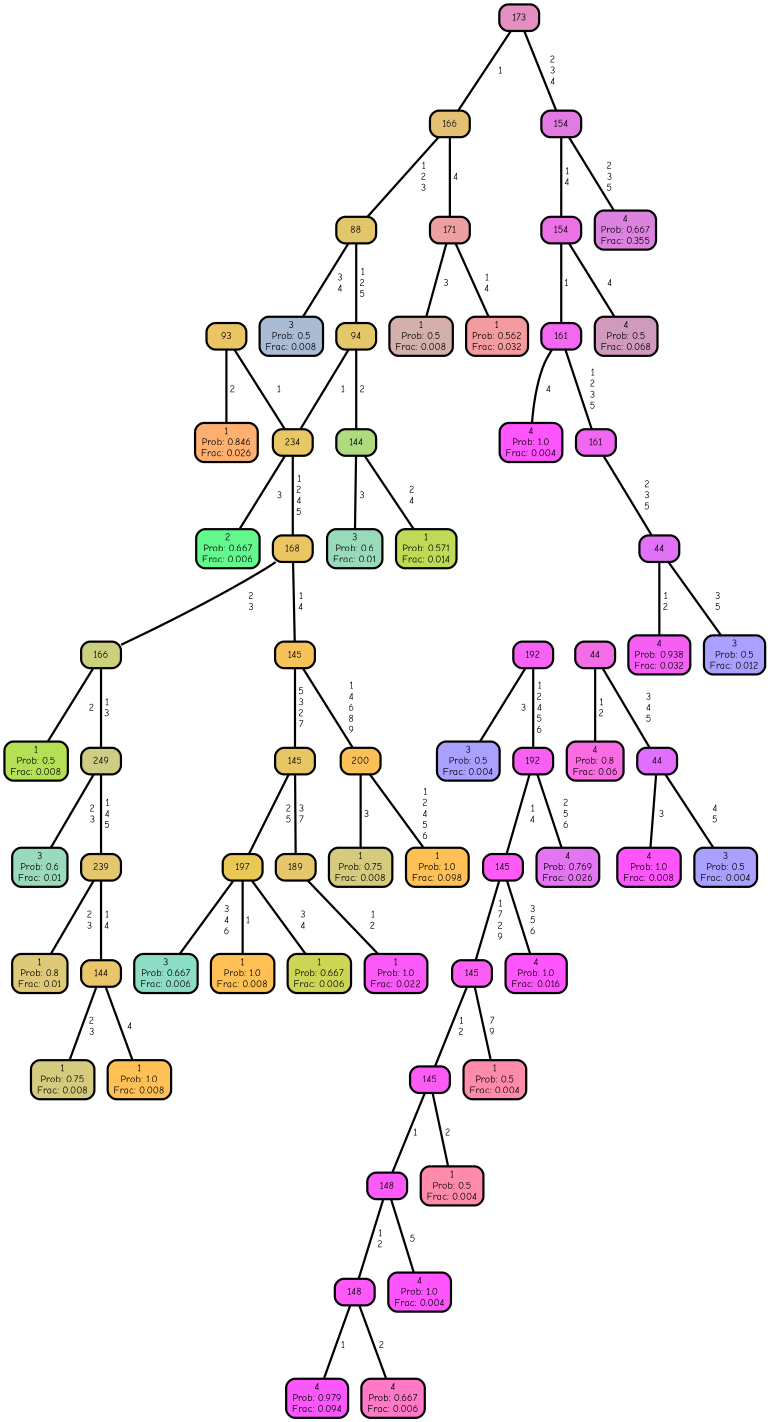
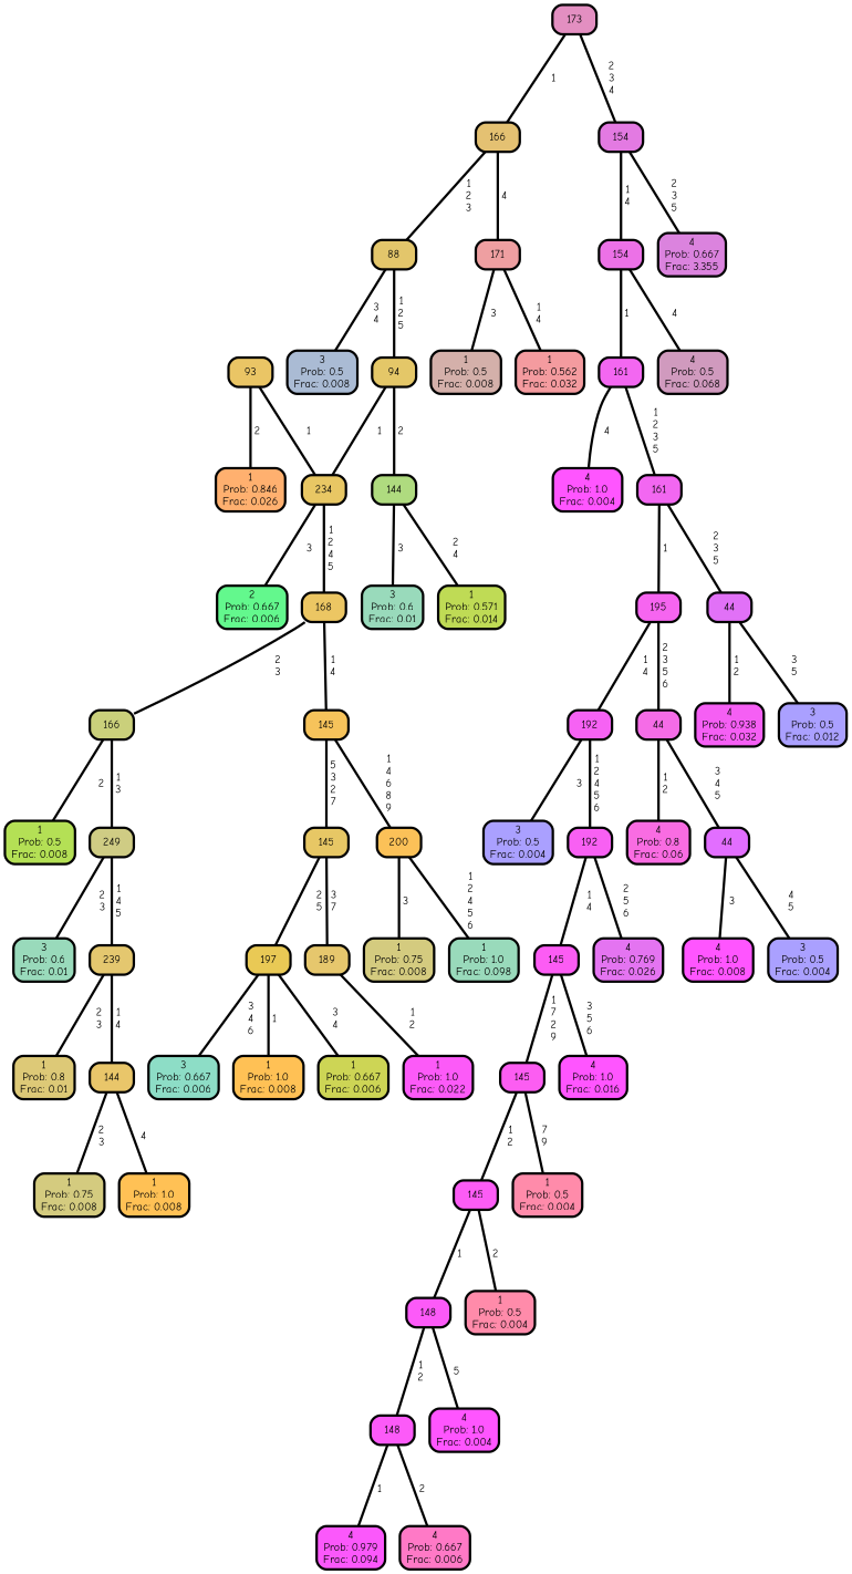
  graph {
    fontname="Comic Neue"
    ranksep="0 equally"
    splines=straight
    node [color=black fillcolor="#ff55ff" fontcolor=black fontname="Comic Neue" penwidth=3 shape=box style="filled, rounded"]
    edge [color=black fontname="Comic Neue" penwidth=3]
    n1 [fillcolor="#aabbd4" label="3\nProb: 0.5\nFrac: 0.008"]
    n2 [fillcolor="#e3c66b" label=88]
    n3 [fillcolor="#e4c768" label=94]
    n4 [fillcolor="#e8c764" label=234]
    n5 [fillcolor="#afdb7f" label=144]
    n6 [fillcolor="#63f88d" label="2\nProb: 0.667\nFrac: 0.006"]
    n7 [fillcolor="#ecc663" label=168]
    n8 [fillcolor="#cad07b" label=166]
    n9 [fillcolor="#f6c35b" label=145]
    n10 [fillcolor="#b4e055" label="1\nProb: 0.5\nFrac: 0.008"]
    n11 [fillcolor="#cfcc84" label=249]
    n12 [fillcolor="#99dabb" label="3\nProb: 0.6\nFrac: 0.01"]
    n13 [fillcolor="#e4c76f" label=239]
    n14 [fillcolor="#ddc977" label="1\nProb: 0.8\nFrac: 0.01"]
    n15 [fillcolor="#e9c66a" label=144]
    n16 [fillcolor="#d4cb7f" label="1\nProb: 0.75\nFrac: 0.008"]
    n17 [fillcolor="#ffc155" label="1\nProb: 1.0\nFrac: 0.008"]
    n18 [fillcolor="#e7c765" label=145]
    n19 [fillcolor="#fbc158" label=200]
    n20 [fillcolor="#ffc155" label="1\nProb: 1.0\nFrac: 0.008"]
    n21 [fillcolor="#e9c955" label=197]
    n22 [fillcolor="#cdd555" label="1\nProb: 0.667\nFrac: 0.006"]
    n23 [fillcolor="#8dddc6" label="3\nProb: 0.667\nFrac: 0.006"]
    n24 [fillcolor="#e6c76d" label=189]
    n25 [fillcolor="#fc5af8" label="1\nProb: 1.0\nFrac: 0.022"]
    n26 [fillcolor="#d4cb7f" label="1\nProb: 0.75\nFrac: 0.008"]
-   n27 [fillcolor="#ffc155" label="1\nProb: 1.0\nFrac: 0.098"]
+   n27 [fillcolor="#99dabb" label="1\nProb: 1.0\nFrac: 0.098"]
    n28 [fillcolor="#eac565" label=93]
    n29 [fillcolor="#ffb06f" label="1\nProb: 0.846\nFrac: 0.026"]
    n30 [fillcolor="#99dabb" label="3\nProb: 0.6\nFrac: 0.01"]
    n31 [fillcolor="#bfdb55" label="1\nProb: 0.571\nFrac: 0.014"]
    n32 [fillcolor="#e4c172" label=166]
    n33 [fillcolor="#ee9fa1" label=171]
    n34 [fillcolor="#d4b0aa" label="1\nProb: 0.5\nFrac: 0.008"]
    n35 [fillcolor="#f49b9f" label="1\nProb: 0.562\nFrac: 0.032"]
    n36 [fillcolor="#e38fc1" label=173]
    n37 [fillcolor="#e37ae2" label=154]
    n38 [fillcolor="#ec71e7" label=154]
-   n39 [fillcolor="#db83de" label="4\nProb: 0.667\nFrac: 0.355"]
+   n39 [fillcolor="#db83de" label="4\nProb: 0.667\nFrac: 3.355"]
    n40 [label="4\nProb: 1.0\nFrac: 0.004"]
    n41 [fillcolor="#f367f1" label=161]
    n42 [fillcolor="#f267f1" label=161]
+   n43 [fillcolor="#f665f0" label=195]
    n44 [fillcolor="#e171f7" label=44]
    n45 [fillcolor="#aaa0ff" label="3\nProb: 0.5\nFrac: 0.004"]
    n46 [fillcolor="#f662f4" label=192]
    n47 [fillcolor="#f860f3" label=192]
    n48 [fillcolor="#fc5cf4" label=145]
    n49 [fillcolor="#e474f1" label="4\nProb: 0.769\nFrac: 0.026"]
    n50 [fillcolor="#fb58fb" label="4\nProb: 0.979\nFrac: 0.094"]
    n51 [fillcolor="#fc5af8" label=148]
    n52 [fillcolor="#ff79c6" label="4\nProb: 0.667\nFrac: 0.006"]
    n53 [fillcolor="#fc5af8" label=148]
    n54 [label="4\nProb: 1.0\nFrac: 0.004"]
    n55 [fillcolor="#fc5cf5" label=145]
    n56 [fillcolor="#ff8baa" label="1\nProb: 0.5\nFrac: 0.004"]
    n57 [fillcolor="#fc5df2" label=145]
    n58 [fillcolor="#ff8baa" label="1\nProb: 0.5\nFrac: 0.004"]
    n59 [label="4\nProb: 1.0\nFrac: 0.016"]
    n60 [fillcolor="#f56ce7" label=44]
    n61 [fillcolor="#f96ce2" label="4\nProb: 0.8\nFrac: 0.06"]
    n62 [fillcolor="#e26eff" label=44]
    n63 [label="4\nProb: 1.0\nFrac: 0.008"]
    n64 [fillcolor="#aaa0ff" label="3\nProb: 0.5\nFrac: 0.004"]
    n65 [fillcolor="#f55ff4" label="4\nProb: 0.938\nFrac: 0.032"]
    n66 [fillcolor="#aaa0ff" label="3\nProb: 0.5\nFrac: 0.012"]
    n67 [fillcolor="#d09abe" label="4\nProb: 0.5\nFrac: 0.068"]
    subgraph sub_1 {
      rank=same
    }
    n2 -- n1 [label=" 3\n 4"]
    n2 -- n3 [label=" 1\n 2\n 5"]
    n3 -- n4 [label=" 1"]
    n3 -- n5 [label=" 2"]
    n4 -- n6 [label=" 3"]
    n4 -- n7 [label=" 1\n 2\n 4\n 5"]
    n5 -- n30 [label=" 3"]
    n5 -- n31 [label=" 2\n 4"]
    n7 -- n8 [label=" 2\n 3"]
    n7 -- n9 [label=" 1\n 4"]
    n8 -- n10 [label=" 2"]
    n8 -- n11 [label=" 1\n 3"]
    n9 -- n18 [label=" 5\n 3\n 2\n 7"]
    n9 -- n19 [label=" 1\n 4\n 6\n 8\n 9"]
    n11 -- n12 [label=" 2\n 3"]
    n11 -- n13 [label=" 1\n 4\n 5"]
    n13 -- n14 [label=" 2\n 3"]
    n13 -- n15 [label=" 1\n 4"]
    n15 -- n16 [label=" 2\n 3"]
    n15 -- n17 [label=" 4"]
    n18 -- n21 [label=" 2\n 5"]
    n18 -- n24 [label=" 3\n 7"]
    n19 -- n26 [label=" 3"]
    n19 -- n27 [label=" 1\n 2\n 4\n 5\n 6"]
    n21 -- n20 [label=" 1"]
    n21 -- n22 [label=" 3\n 4"]
    n21 -- n23 [label=" 3\n 4\n 6"]
    n24 -- n25 [label=" 1\n 2"]
    n28 -- n4 [label=" 1"]
    n28 -- n29 [label=" 2"]
    n32 -- n2 [label=" 1\n 2\n 3"]
    n32 -- n33 [label=" 4"]
    n33 -- n34 [label=" 3"]
    n33 -- n35 [label=" 1\n 4"]
    n36 -- n32 [label=" 1"]
    n36 -- n37 [label=" 2\n 3\n 4"]
    n37 -- n38 [label=" 1\n 4"]
    n37 -- n39 [label=" 2\n 3\n 5"]
    n38 -- n41 [label=" 1"]
    n38 -- n67 [label=" 4"]
    n41 -- n40 [label=" 4"]
    n41 -- n42 [label=" 1\n 2\n 3\n 5"]
+   n42 -- n43 [label=" 1"]
    n42 -- n44 [label=" 2\n 3\n 5"]
+   n43 -- n46 [label=" 1\n 4"]
+   n43 -- n60 [label=" 2\n 3\n 5\n 6"]
    n44 -- n65 [label=" 1\n 2"]
    n44 -- n66 [label=" 3\n 5"]
    n46 -- n45 [label=" 3"]
    n46 -- n47 [label=" 1\n 2\n 4\n 5\n 6"]
    n47 -- n48 [label=" 1\n 4"]
    n47 -- n49 [label=" 2\n 5\n 6"]
    n48 -- n57 [label=" 1\n 7\n 2\n 9"]
    n48 -- n59 [label=" 3\n 5\n 6"]
    n51 -- n50 [label=" 1"]
    n51 -- n52 [label=" 2"]
    n53 -- n51 [label=" 1\n 2"]
    n53 -- n54 [label=" 5"]
    n55 -- n53 [label=" 1"]
    n55 -- n56 [label=" 2"]
    n57 -- n55 [label=" 1\n 2"]
    n57 -- n58 [label=" 7\n 9"]
    n60 -- n61 [label=" 1\n 2"]
    n60 -- n62 [label=" 3\n 4\n 5"]
    n62 -- n63 [label=" 3"]
    n62 -- n64 [label=" 4\n 5"]
  }
